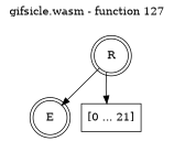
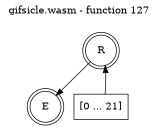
  digraph {
    label="gifsicle.wasm - function 127"
    labelfontcolor=black
    labelfontname=Helvetica
    labelfontsize=16
    labelloc=t
    node [shape=doublecircle]
    R
    E
    n3 [color=black label="[0 ... 21]" shape=box style=solid]
    R -> E
-   R -> n3
+   n3 -> R
  }
